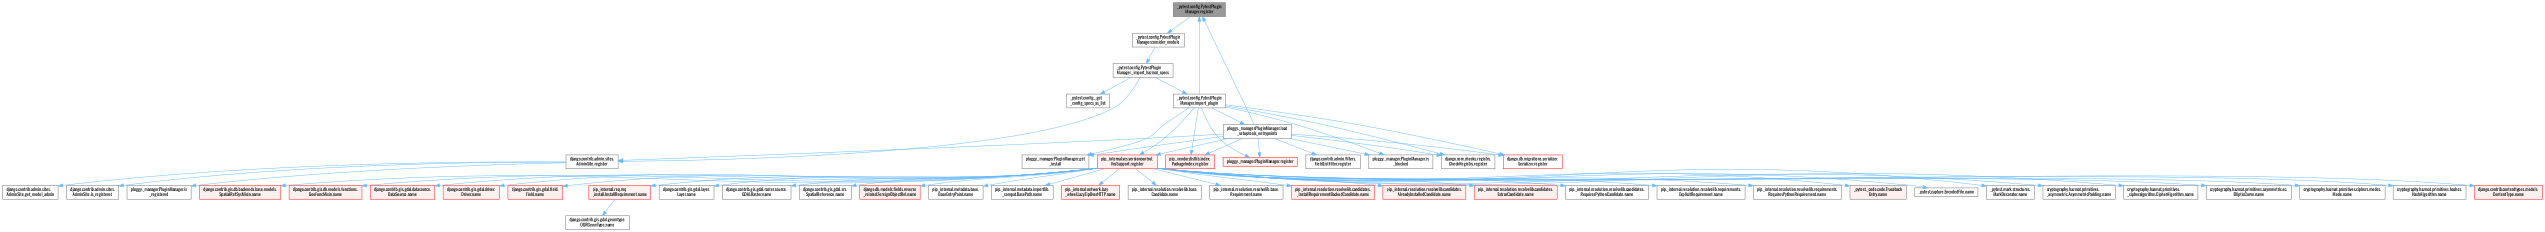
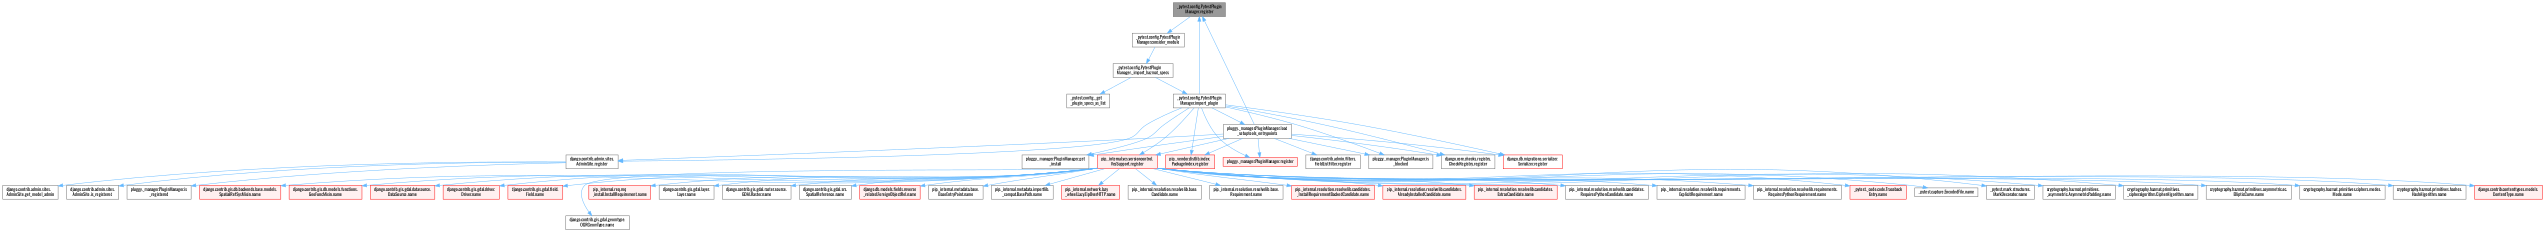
  digraph {
    fontname=Oswald
    rankdir=TB
    node [color=grey40 fillcolor=white fontname=Oswald fontsize=10 shape=box style=filled]
    edge [color=steelblue1 fontname=Oswald fontsize=10 labelfontname=Helvetica labelfontsize=10 style=solid]
    n1 [color=gray40 fillcolor=grey60 fontcolor=black height=0.2 label="_pytest.config.PytestPlugin\lManager.register" width=0.4]
    n2 [height=0.2 label="_pytest.config.PytestPlugin\lManager.consider_module" width=0.4]
    n3 [height=0.2 label="_pytest.config.PytestPlugin\lManager._import_hazmat_specs" width=0.4]
-   n4 [height=0.2 label="_pytest.config._get\l_config_specs_as_list" width=0.4]
+   n4 [height=0.2 label="_pytest.config._get\l_plugin_specs_as_list" width=0.4]
    n5 [height=0.2 label="_pytest.config.PytestPlugin\lManager.import_plugin" width=0.4]
    n6 [height=0.2 label="pluggy._manager.PluginManager.get\l_install" width=0.4]
    n7 [height=0.2 label="pluggy._manager.PluginManager.is\l_blocked" width=0.4]
    n8 [height=0.2 label="pluggy._manager.PluginManager.load\l_setuptools_entrypoints" width=0.4]
    n9 [height=0.2 label="django.contrib.admin.sites.\lAdminSite.register" width=0.4]
    n10 [height=0.2 label="django.core.checks.registry.\lCheckRegistry.register" width=0.4]
    n11 [color=red height=0.2 label="django.db.migrations.serializer.\lSerializer.register" width=0.4]
    n12 [color=red fillcolor="#FFF0F0" height=0.2 label="pip._internal.vcs.versioncontrol.\lVcsSupport.register" width=0.4]
    n13 [color=red fillcolor="#FFF0F0" height=0.2 label="pip._vendor.distlib.index.\lPackageIndex.register" width=0.4]
    n14 [color=red fillcolor="#FFF0F0" height=0.2 label="pluggy._manager.PluginManager.register" width=0.4]
    n15 [height=0.2 label="django.contrib.admin.filters.\lFieldListFilter.register" width=0.4]
    n16 [height=0.2 label="django.contrib.admin.sites.\lAdminSite.get_model_admin" width=0.4]
    n17 [height=0.2 label="django.contrib.admin.sites.\lAdminSite.is_registered" width=0.4]
    n18 [height=0.2 label="pluggy._manager.PluginManager.is\l_registered" width=0.4]
-   n19 [fillcolor="#FFF0F0" height=0.2 label="_pytest._code.code.Traceback\lEntry.name" width=0.4]
+   n19 [color=red fillcolor="#FFF0F0" height=0.2 label="_pytest._code.code.Traceback\lEntry.name" width=0.4]
    n20 [height=0.2 label="_pytest.capture.EncodedFile.name" width=0.4]
    n21 [height=0.2 label="_pytest.mark.structures.\lMarkDecorator.name" width=0.4]
    n22 [height=0.2 label="cryptography.hazmat.primitives.\l_asymmetric.AsymmetricPadding.name" width=0.4]
    n23 [height=0.2 label="cryptography.hazmat.primitives.\l_cipheralgorithm.CipherAlgorithm.name" width=0.4]
    n24 [height=0.2 label="cryptography.hazmat.primitives.asymmetric.ec.\lEllipticCurve.name" width=0.4]
    n25 [height=0.2 label="cryptography.hazmat.primitives.ciphers.modes.\lMode.name" width=0.4]
    n26 [height=0.2 label="cryptography.hazmat.primitives.hashes.\lHashAlgorithm.name" width=0.4]
    n27 [color=red fillcolor="#FFF0F0" height=0.2 label="django.contrib.contenttypes.models.\lContentType.name" width=0.4]
    n28 [color=red fillcolor="#FFF0F0" height=0.2 label="django.contrib.gis.db.backends.base.models.\lSpatialRefSysMixin.name" width=0.4]
    n29 [color=red fillcolor="#FFF0F0" height=0.2 label="django.contrib.gis.db.models.functions.\lGeoFuncMixin.name" width=0.4]
    n30 [color=red fillcolor="#FFF0F0" height=0.2 label="django.contrib.gis.gdal.datasource.\lDataSource.name" width=0.4]
    n31 [color=red fillcolor="#FFF0F0" height=0.2 label="django.contrib.gis.gdal.driver.\lDriver.name" width=0.4]
    n32 [color=red fillcolor="#FFF0F0" height=0.2 label="django.contrib.gis.gdal.field.\lField.name" width=0.4]
    n33 [height=0.2 label="django.contrib.gis.gdal.geomtype.\lOGRGeomType.name" width=0.4]
    n34 [height=0.2 label="django.contrib.gis.gdal.layer.\lLayer.name" width=0.4]
    n35 [height=0.2 label="django.contrib.gis.gdal.raster.source.\lGDALRaster.name" width=0.4]
    n36 [height=0.2 label="django.contrib.gis.gdal.srs.\lSpatialReference.name" width=0.4]
    n37 [color=red fillcolor="#FFF0F0" height=0.2 label="django.db.models.fields.reverse\l_related.ForeignObjectRel.name" width=0.4]
    n38 [height=0.2 label="pip._internal.metadata.base.\lBaseEntryPoint.name" width=0.4]
    n39 [height=0.2 label="pip._internal.metadata.importlib.\l_compat.BasePath.name" width=0.4]
    n40 [color=red fillcolor="#FFF0F0" height=0.2 label="pip._internal.network.lazy\l_wheel.LazyZipOverHTTP.name" width=0.4]
    n41 [color=red fillcolor="#FFF0F0" height=0.2 label="pip._internal.req.req\l_install.InstallRequirement.name" width=0.4]
    n42 [height=0.2 label="pip._internal.resolution.resolvelib.base.\lCandidate.name" width=0.4]
    n43 [height=0.2 label="pip._internal.resolution.resolvelib.base.\lRequirement.name" width=0.4]
    n44 [color=red fillcolor="#FFF0F0" height=0.2 label="pip._internal.resolution.resolvelib.candidates.\l_InstallRequirementBackedCandidate.name" width=0.4]
    n45 [color=red fillcolor="#FFF0F0" height=0.2 label="pip._internal.resolution.resolvelib.candidates.\lAlreadyInstalledCandidate.name" width=0.4]
    n46 [color=red fillcolor="#FFF0F0" height=0.2 label="pip._internal.resolution.resolvelib.candidates.\lExtrasCandidate.name" width=0.4]
    n47 [height=0.2 label="pip._internal.resolution.resolvelib.candidates.\lRequiresPythonCandidate.name" width=0.4]
    n48 [height=0.2 label="pip._internal.resolution.resolvelib.requirements.\lExplicitRequirement.name" width=0.4]
    n49 [height=0.2 label="pip._internal.resolution.resolvelib.requirements.\lRequiresPythonRequirement.name" width=0.4]
    n1 -> n2
    n2 -> n3
    n3 -> n4
    n3 -> n5
    n5 -> n1
    n5 -> n6
    n5 -> n7
    n5 -> n8
-   n3 -> n9
+   n5 -> n9
    n5 -> n10
    n5 -> n11
    n5 -> n12
    n5 -> n13
    n5 -> n14
    n8 -> n1
    n8 -> n6
    n8 -> n7
    n8 -> n9
    n8 -> n10
    n8 -> n11
    n8 -> n12
    n8 -> n13
    n8 -> n14
    n8 -> n15
    n9 -> n16
    n9 -> n17
    n9 -> n18
    n12 -> n19
    n12 -> n20
    n12 -> n21
    n12 -> n22
    n12 -> n23
    n12 -> n24
    n12 -> n25
    n12 -> n26
    n12 -> n27
    n12 -> n28
    n12 -> n29
    n12 -> n30
    n12 -> n31
    n12 -> n32
-   n41 -> n33
+   n12 -> n33
    n12 -> n34
    n12 -> n35
    n12 -> n36
    n12 -> n37
    n12 -> n38
    n12 -> n39
    n12 -> n40
    n12 -> n41
    n12 -> n42
    n12 -> n43
    n12 -> n44
    n12 -> n45
    n12 -> n46
    n12 -> n47
    n12 -> n48
    n12 -> n49
  }
